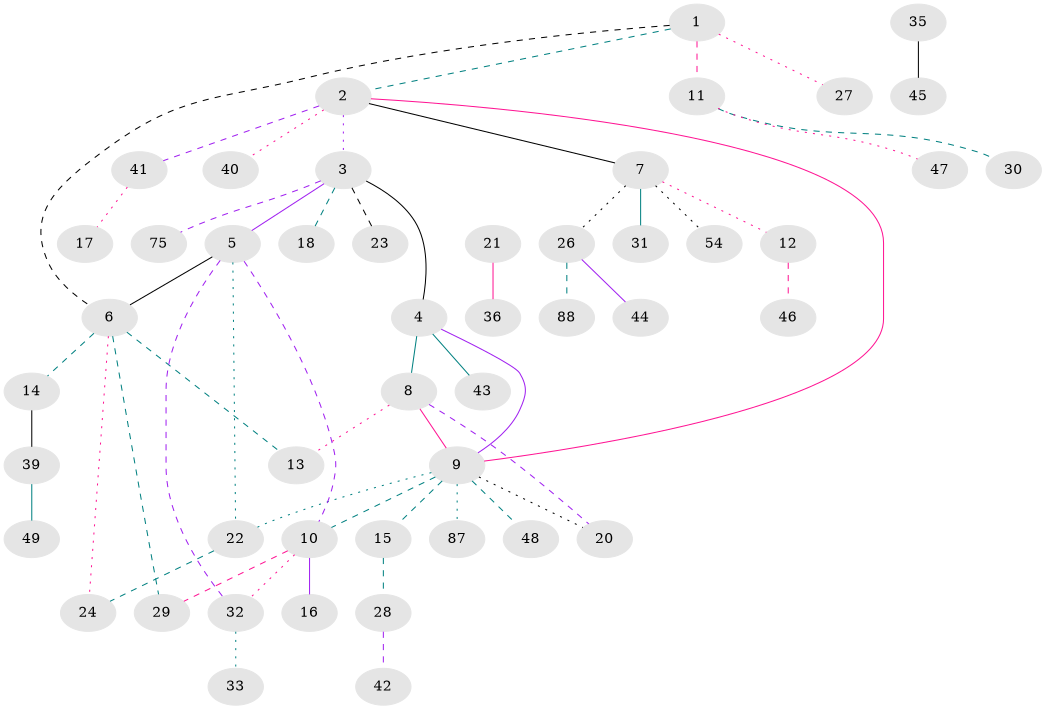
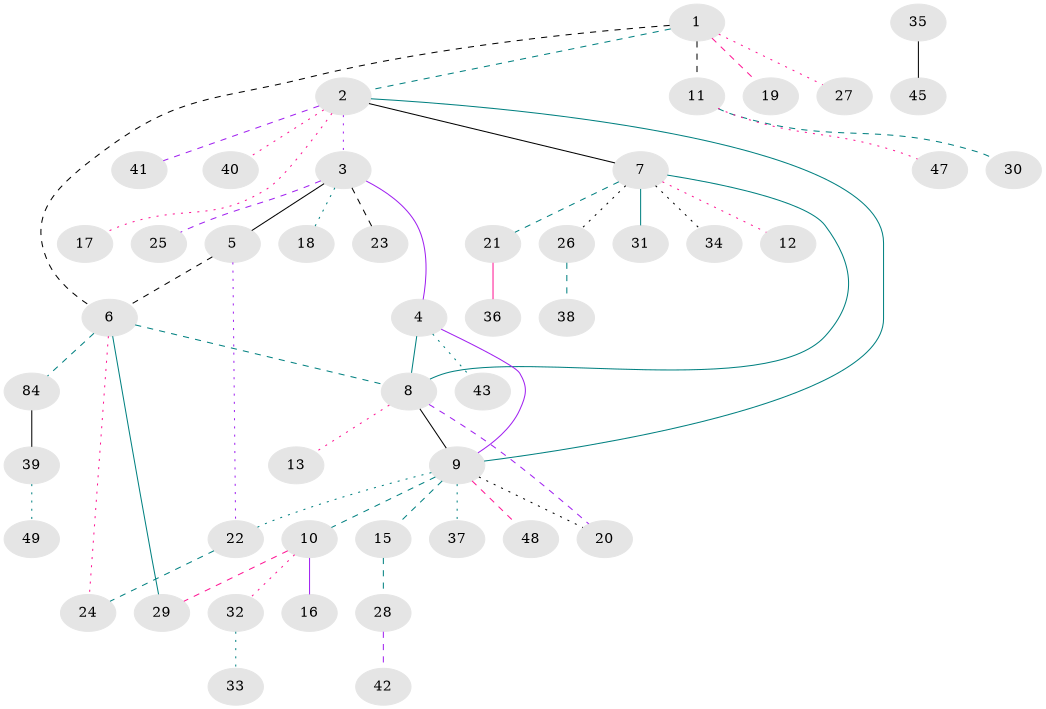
  graph {
    node [color=gray90 style=filled]
    edge [color=teal style=dashed]
    1
    2
    6
    11
+   19
    27
    3
    7
    9
    17
    40
    41
    8
-   14
+   14 [label=84]
    24
    29
    30
    47
    4
    5
    18
    23
-   25 [label=75]
+   25
    12
    21
    26
    31
-   34 [label=54]
+   34
    10
    22
    20
    15
-   37 [label=87]
+   37
    48
    35
    45
    43
    32
    13
    16
    33
    39
-   46
    36
-   38 [label=88]
-   44
+   38
    28
    49
    42
    1 -- 2
    1 -- 6 [color=black]
-   1 -- 11 [color=deeppink]
+   1 -- 11 [color=black]
+   1 -- 19 [color=deeppink]
    1 -- 27 [color=deeppink style=dotted]
    2 -- 3 [color=purple style=dotted]
    2 -- 7 [color=black style=solid]
-   2 -- 9 [color=deeppink style=solid]
-   41 -- 17 [color=deeppink style=dotted]
+   2 -- 9 [style=solid]
+   2 -- 17 [color=deeppink style=dotted]
    2 -- 40 [color=deeppink style=dotted]
    2 -- 41 [color=purple]
-   6 -- 13
+   6 -- 8
    6 -- 14
    6 -- 24 [color=deeppink style=dotted]
-   6 -- 29
+   6 -- 29 [style=solid]
    11 -- 30
    11 -- 47 [color=deeppink style=dotted]
-   3 -- 4 [color=black style=solid]
-   3 -- 5 [color=purple style=solid]
-   3 -- 18
+   3 -- 4 [color=purple style=solid]
+   3 -- 5 [color=black style=solid]
+   3 -- 18 [style=dotted]
    3 -- 23 [color=black]
    3 -- 25 [color=purple]
+   7 -- 8 [style=solid]
    7 -- 12 [color=deeppink style=dotted]
+   7 -- 21
    7 -- 26 [color=black style=dotted]
    7 -- 31 [style=solid]
    7 -- 34 [color=black style=dotted]
    9 -- 10
    9 -- 22 [style=dotted]
    9 -- 20 [color=black style=dotted]
    9 -- 15
    9 -- 37 [style=dotted]
-   9 -- 48
-   8 -- 9 [color=deeppink style=solid]
+   9 -- 48 [color=deeppink]
+   8 -- 9 [color=black style=solid]
    8 -- 20 [color=purple]
    8 -- 13 [color=deeppink style=dotted]
    14 -- 39 [color=black style=solid]
    4 -- 9 [color=purple style=solid]
    4 -- 8 [style=solid]
-   4 -- 43 [style=solid]
-   5 -- 6 [color=black style=solid]
-   5 -- 10 [color=purple]
-   5 -- 22 [style=dotted]
-   5 -- 32 [color=purple]
-   12 -- 46 [color=deeppink]
+   4 -- 43 [style=dotted]
+   5 -- 6 [color=black]
+   5 -- 22 [color=purple style=dotted]
    21 -- 36 [color=deeppink style=solid]
    26 -- 38
-   26 -- 44 [color=purple style=solid]
    10 -- 29 [color=deeppink]
    10 -- 32 [color=deeppink style=dotted]
    10 -- 16 [color=purple style=solid]
    22 -- 24
    15 -- 28
    35 -- 45 [color=black style=solid]
    32 -- 33 [style=dotted]
-   39 -- 49 [style=solid]
+   39 -- 49 [style=dotted]
    28 -- 42 [color=purple]
  }
